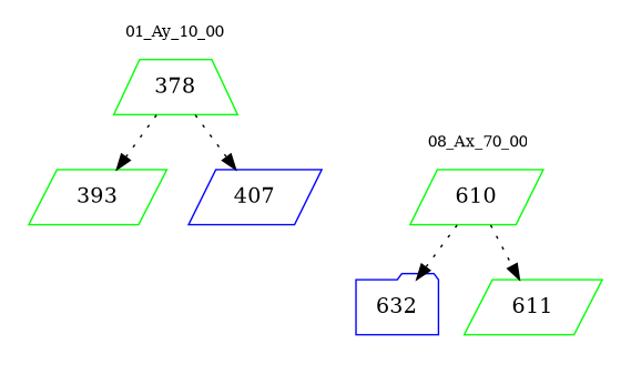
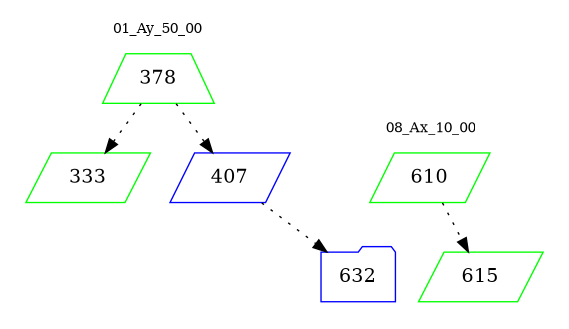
  digraph {
    node [color=green shape=parallelogram]
    edge [color=black style=dotted]
    n1 [label=378 shape=trapezium]
-   n2 [label=393]
+   n2 [label=333]
    n3 [color=blue label=407]
    n4 [label=610]
-   n5 [label=611]
+   n5 [label=615]
    n6 [color=blue label=632 shape=folder]
    subgraph cluster_1 {
      color=white
      fontsize=10
-     label="01_Ay_10_00"
+     label="01_Ay_50_00"
      n1
      n2
      n3
    }
    subgraph cluster_2 {
      color=white
      fontsize=10
-     label="08_Ax_70_00"
+     label="08_Ax_10_00"
      n4
      n5
      n6
    }
    n1 -> n2
    n1 -> n3
    n4 -> n5
-   n4 -> n6
+   n3 -> n6
  }
